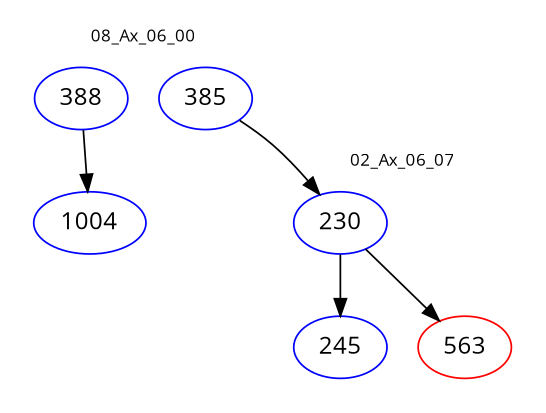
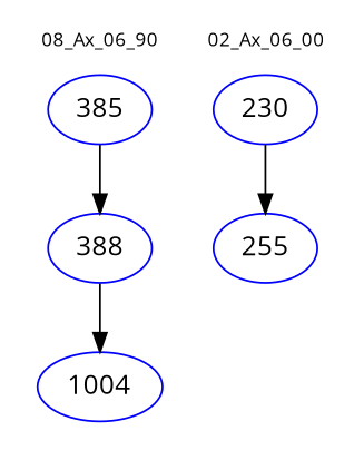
  digraph {
    fontname="Open Sans"
    node [color=blue fontname="Open Sans"]
    edge [color=black fontname="Open Sans"]
    n1 [label=385]
    n2 [label=388]
    n3 [label=1004]
    n4 [label=230]
-   n5 [label=245]
-   n6 [color=red label=563]
+   n5 [label=255]
    subgraph cluster_1 {
      color=white
      fontsize=10
-     label="08_Ax_06_00"
+     label="08_Ax_06_90"
      n1
      n2
      n3
    }
    subgraph cluster_2 {
      color=white
      fontsize=10
-     label="02_Ax_06_07"
+     label="02_Ax_06_00"
      n4
      n5
-     n6
    }
-   n1 -> n4
+   n1 -> n2
    n2 -> n3
    n4 -> n5
-   n4 -> n6
  }
